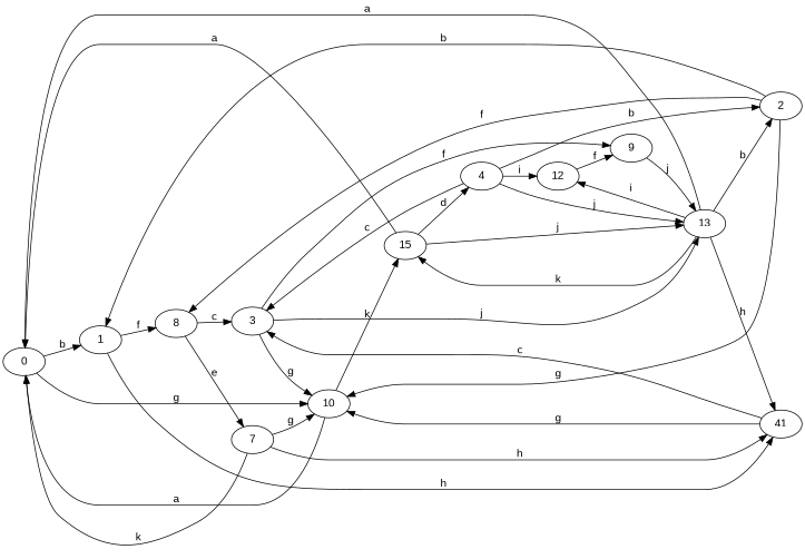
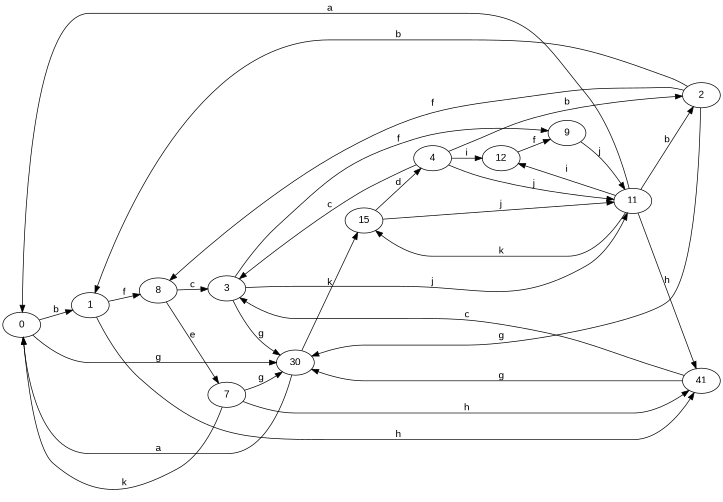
  strict digraph {
    fontname="Liberation Sans"
    rankdir=LR
    node [fontname="Liberation Sans"]
    edge [fontname="Liberation Sans"]
    0
    1
-   10
+   10 [label=30]
    8
    n5 [label=41]
    15
    3
    7
    2
-   13
+   13 [label=11]
    12
    9
    4
    0 -> 1 [label=b]
    0 -> 10 [label=g]
    1 -> 8 [label=f]
    1 -> n5 [label=h]
    10 -> 0 [label=a]
    10 -> 15 [label=k]
    8 -> 3 [label=c]
    8 -> 7 [label=e]
    n5 -> 10 [label=g]
    n5 -> 3 [label=c]
-   15 -> 0 [label=a]
    15 -> 13 [label=j]
    15 -> 4 [label=d]
    3 -> 10 [label=g]
    3 -> 13 [label=j]
    3 -> 9 [label=f]
    7 -> 0 [label=k]
    7 -> 10 [label=g]
    7 -> n5 [label=h]
    2 -> 1 [label=b]
    2 -> 10 [label=g]
    2 -> 8 [label=f]
    13 -> 0 [label=a]
    13 -> n5 [label=h]
    13 -> 15 [label=k]
    13 -> 2 [label=b]
    13 -> 12 [label=i]
    12 -> 9 [label=f]
    9 -> 13 [label=j]
    4 -> 3 [label=c]
    4 -> 2 [label=b]
    4 -> 13 [label=j]
    4 -> 12 [label=i]
  }
